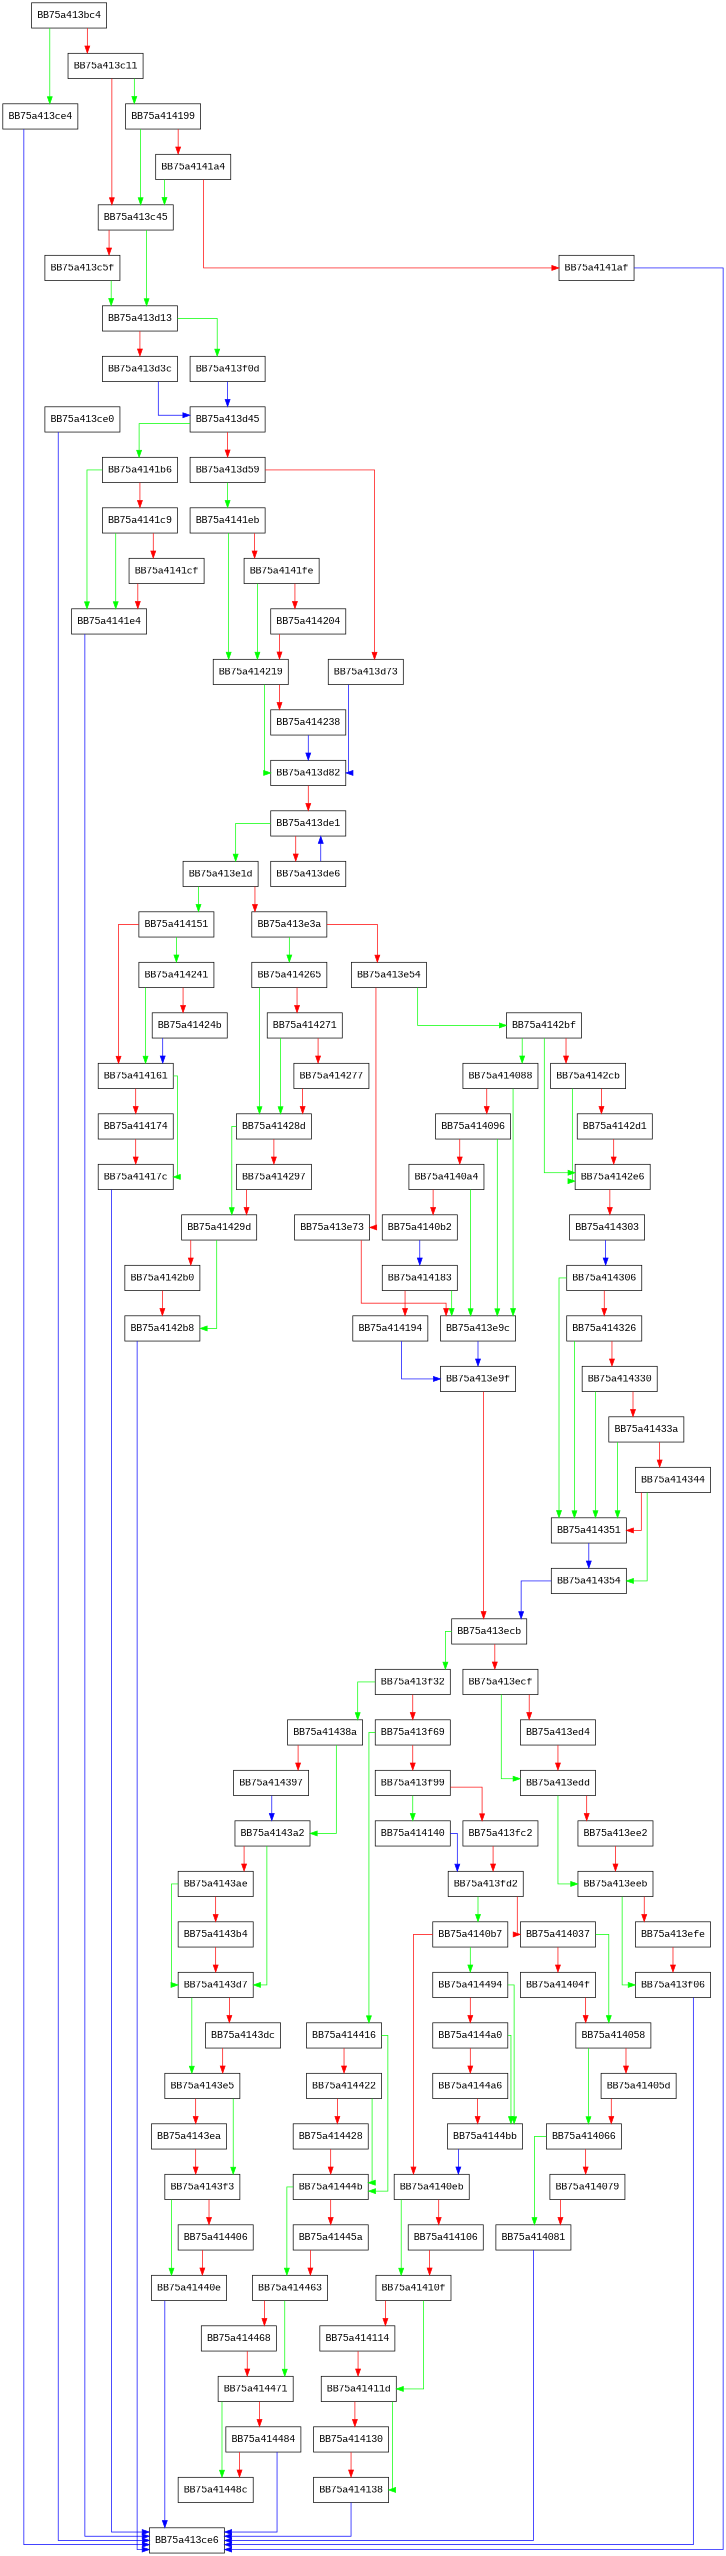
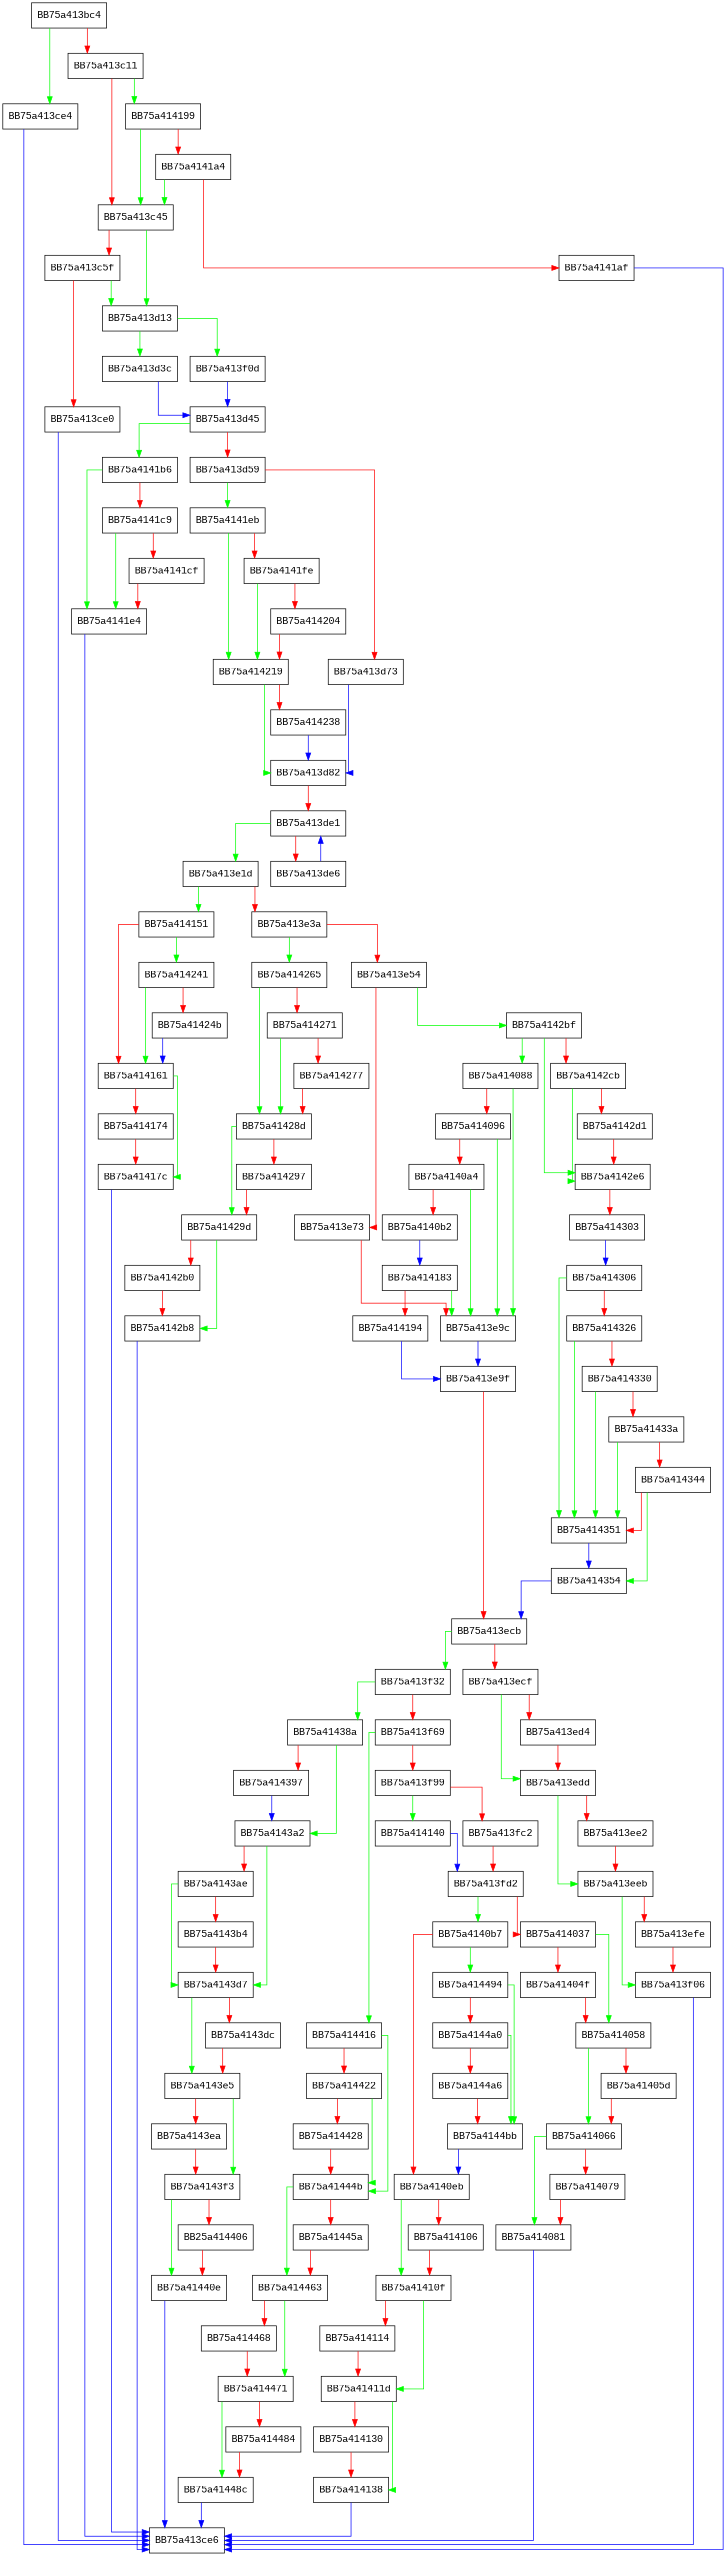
  digraph {
    fontname="Liberation Mono"
    splines=ortho
    node [fontname="Liberation Mono" shape=box]
    edge [color=red fontname="Liberation Mono"]
    BB75a413bc4
    BB75a413ce4
    BB75a413c11
    BB75a413ce6
    BB75a414199
    BB75a413c45
    BB75a4141a4
    BB75a413d13
    BB75a413c5f
    BB75a4141af
    BB75a413f0d
    BB75a413d3c
    BB75a413ce0
    BB75a413d45
    BB75a4141b6
    BB75a413d59
    BB75a4141e4
    BB75a4141c9
    BB75a4141eb
    BB75a413d73
    BB75a4141cf
    BB75a414219
    BB75a4141fe
    BB75a413d82
    BB75a414238
    BB75a414204
    BB75a413de1
    BB75a413e1d
    BB75a413de6
    BB75a414151
    BB75a413e3a
    BB75a414241
    BB75a414161
    BB75a414265
    BB75a413e54
    BB75a41424b
    BB75a41417c
    BB75a414174
    BB75a41428d
    BB75a414271
    BB75a4142bf
    BB75a413e73
    BB75a41429d
    BB75a414297
    BB75a414277
    BB75a4142e6
    BB75a4142cb
    BB75a414088
    BB75a413e9c
    BB75a414303
    BB75a4142d1
    BB75a414096
    BB75a413e9f
    BB75a4140a4
    BB75a413ecb
    BB75a413f32
    BB75a413ecf
    BB75a41438a
    BB75a413f69
    BB75a413edd
    BB75a413ed4
    BB75a4143a2
    BB75a414397
    BB75a414416
    BB75a413f99
    BB75a413eeb
    BB75a413ee2
    BB75a413f06
    BB75a413efe
    BB75a4143d7
    BB75a4143ae
    BB75a41444b
    BB75a414422
    BB75a414140
    BB75a413fc2
    BB75a414463
    BB75a41445a
    BB75a414428
    BB75a413fd2
    BB75a4140b7
    BB75a414037
    BB75a414494
    BB75a4140eb
    BB75a414058
    BB75a41404f
    BB75a4144bb
    BB75a4144a0
    BB75a41410f
    BB75a414106
    BB75a414066
    BB75a41405d
    BB75a414081
    BB75a414079
    BB75a4140b2
    BB75a414183
    BB75a414194
    BB75a4144a6
    BB75a41411d
    BB75a414114
    BB75a414138
    BB75a414130
    BB75a4142b8
    BB75a4142b0
    BB75a414306
    BB75a414351
    BB75a414326
    BB75a414354
    BB75a414330
    BB75a41433a
    BB75a414344
    BB75a4143e5
    BB75a4143dc
    BB75a4143b4
    BB75a4143f3
    BB75a4143ea
    BB75a41440e
-   BB75a414406
+   BB75a414406 [label=BB25a414406]
    BB75a414471
    BB75a414468
    BB75a41448c
    BB75a414484
    BB75a413bc4 -> BB75a413ce4 [color=green]
    BB75a413bc4 -> BB75a413c11
    BB75a413ce4 -> BB75a413ce6 [color=blue]
    BB75a413c11 -> BB75a414199 [color=green]
    BB75a413c11 -> BB75a413c45
    BB75a414199 -> BB75a413c45 [color=green]
    BB75a414199 -> BB75a4141a4
    BB75a413c45 -> BB75a413d13 [color=green]
    BB75a413c45 -> BB75a413c5f
    BB75a4141a4 -> BB75a413c45 [color=green]
    BB75a4141a4 -> BB75a4141af
    BB75a413d13 -> BB75a413f0d [color=green]
-   BB75a413d13 -> BB75a413d3c
+   BB75a413d13 -> BB75a413d3c [color=green]
    BB75a413c5f -> BB75a413d13 [color=green]
+   BB75a413c5f -> BB75a413ce0
    BB75a4141af -> BB75a413ce6 [color=blue]
    BB75a413f0d -> BB75a413d45 [color=blue]
    BB75a413d3c -> BB75a413d45 [color=blue]
    BB75a413ce0 -> BB75a413ce6 [color=blue]
    BB75a413d45 -> BB75a4141b6 [color=green]
    BB75a413d45 -> BB75a413d59
    BB75a4141b6 -> BB75a4141e4 [color=green]
    BB75a4141b6 -> BB75a4141c9
    BB75a413d59 -> BB75a4141eb [color=green]
    BB75a413d59 -> BB75a413d73
    BB75a4141e4 -> BB75a413ce6 [color=blue]
    BB75a4141c9 -> BB75a4141e4 [color=green]
    BB75a4141c9 -> BB75a4141cf
    BB75a4141eb -> BB75a414219 [color=green]
    BB75a4141eb -> BB75a4141fe
    BB75a413d73 -> BB75a413d82 [color=blue]
    BB75a4141cf -> BB75a4141e4
    BB75a414219 -> BB75a413d82 [color=green]
    BB75a414219 -> BB75a414238
    BB75a4141fe -> BB75a414219 [color=green]
    BB75a4141fe -> BB75a414204
    BB75a413d82 -> BB75a413de1
    BB75a414238 -> BB75a413d82 [color=blue]
    BB75a414204 -> BB75a414219
    BB75a413de1 -> BB75a413e1d [color=green]
    BB75a413de1 -> BB75a413de6
    BB75a413e1d -> BB75a414151 [color=green]
    BB75a413e1d -> BB75a413e3a
    BB75a413de6 -> BB75a413de1 [color=blue]
    BB75a414151 -> BB75a414241 [color=green]
    BB75a414151 -> BB75a414161
    BB75a413e3a -> BB75a414265 [color=green]
    BB75a413e3a -> BB75a413e54
    BB75a414241 -> BB75a414161 [color=green]
    BB75a414241 -> BB75a41424b
    BB75a414161 -> BB75a41417c [color=green]
    BB75a414161 -> BB75a414174
    BB75a414265 -> BB75a41428d [color=green]
    BB75a414265 -> BB75a414271
    BB75a413e54 -> BB75a4142bf [color=green]
    BB75a413e54 -> BB75a413e73
    BB75a41424b -> BB75a414161 [color=blue]
    BB75a41417c -> BB75a413ce6 [color=blue]
    BB75a414174 -> BB75a41417c
    BB75a41428d -> BB75a41429d [color=green]
    BB75a41428d -> BB75a414297
    BB75a414271 -> BB75a41428d [color=green]
    BB75a414271 -> BB75a414277
    BB75a4142bf -> BB75a4142e6 [color=green]
    BB75a4142bf -> BB75a4142cb
    BB75a4142bf -> BB75a414088 [color=green]
    BB75a413e73 -> BB75a413e9c
    BB75a41429d -> BB75a4142b8 [color=green]
    BB75a41429d -> BB75a4142b0
    BB75a414297 -> BB75a41429d
    BB75a414277 -> BB75a41428d
    BB75a4142e6 -> BB75a414303
    BB75a4142cb -> BB75a4142e6 [color=green]
    BB75a4142cb -> BB75a4142d1
    BB75a414088 -> BB75a413e9c [color=green]
    BB75a414088 -> BB75a414096
    BB75a413e9c -> BB75a413e9f [color=blue]
    BB75a414303 -> BB75a414306 [color=blue]
    BB75a4142d1 -> BB75a4142e6
    BB75a414096 -> BB75a413e9c [color=green]
    BB75a414096 -> BB75a4140a4
    BB75a413e9f -> BB75a413ecb
    BB75a4140a4 -> BB75a413e9c [color=green]
    BB75a4140a4 -> BB75a4140b2
    BB75a413ecb -> BB75a413f32 [color=green]
    BB75a413ecb -> BB75a413ecf
    BB75a413f32 -> BB75a41438a [color=green]
    BB75a413f32 -> BB75a413f69
    BB75a413ecf -> BB75a413edd [color=green]
    BB75a413ecf -> BB75a413ed4
    BB75a41438a -> BB75a4143a2 [color=green]
    BB75a41438a -> BB75a414397
    BB75a413f69 -> BB75a414416 [color=green]
    BB75a413f69 -> BB75a413f99
    BB75a413edd -> BB75a413eeb [color=green]
    BB75a413edd -> BB75a413ee2
    BB75a413ed4 -> BB75a413edd
    BB75a4143a2 -> BB75a4143d7 [color=green]
    BB75a4143a2 -> BB75a4143ae
    BB75a414397 -> BB75a4143a2 [color=blue]
    BB75a414416 -> BB75a41444b [color=green]
    BB75a414416 -> BB75a414422
    BB75a413f99 -> BB75a414140 [color=green]
    BB75a413f99 -> BB75a413fc2
    BB75a413eeb -> BB75a413f06 [color=green]
    BB75a413eeb -> BB75a413efe
    BB75a413ee2 -> BB75a413eeb
    BB75a413f06 -> BB75a413ce6 [color=blue]
    BB75a413efe -> BB75a413f06
    BB75a4143d7 -> BB75a4143e5 [color=green]
    BB75a4143d7 -> BB75a4143dc
    BB75a4143ae -> BB75a4143d7 [color=green]
    BB75a4143ae -> BB75a4143b4
    BB75a41444b -> BB75a414463 [color=green]
    BB75a41444b -> BB75a41445a
    BB75a414422 -> BB75a41444b [color=green]
    BB75a414422 -> BB75a414428
    BB75a414140 -> BB75a413fd2 [color=blue]
    BB75a413fc2 -> BB75a413fd2
    BB75a414463 -> BB75a414471 [color=green]
    BB75a414463 -> BB75a414468
    BB75a41445a -> BB75a414463
    BB75a414428 -> BB75a41444b
    BB75a413fd2 -> BB75a4140b7 [color=green]
    BB75a413fd2 -> BB75a414037
    BB75a4140b7 -> BB75a414494 [color=green]
    BB75a4140b7 -> BB75a4140eb
    BB75a414037 -> BB75a414058 [color=green]
    BB75a414037 -> BB75a41404f
    BB75a414494 -> BB75a4144bb [color=green]
    BB75a414494 -> BB75a4144a0
    BB75a4140eb -> BB75a41410f [color=green]
    BB75a4140eb -> BB75a414106
    BB75a414058 -> BB75a414066 [color=green]
    BB75a414058 -> BB75a41405d
    BB75a41404f -> BB75a414058
    BB75a4144bb -> BB75a4140eb [color=blue]
    BB75a4144a0 -> BB75a4144bb [color=green]
    BB75a4144a0 -> BB75a4144a6
    BB75a41410f -> BB75a41411d [color=green]
    BB75a41410f -> BB75a414114
    BB75a414106 -> BB75a41410f
    BB75a414066 -> BB75a414081 [color=green]
    BB75a414066 -> BB75a414079
    BB75a41405d -> BB75a414066
    BB75a414081 -> BB75a413ce6 [color=blue]
    BB75a414079 -> BB75a414081
    BB75a4140b2 -> BB75a414183 [color=blue]
    BB75a414183 -> BB75a413e9c [color=green]
    BB75a414183 -> BB75a414194
    BB75a414194 -> BB75a413e9f [color=blue]
    BB75a4144a6 -> BB75a4144bb
    BB75a41411d -> BB75a414138 [color=green]
    BB75a41411d -> BB75a414130
    BB75a414114 -> BB75a41411d
    BB75a414138 -> BB75a413ce6 [color=blue]
    BB75a414130 -> BB75a414138
    BB75a4142b8 -> BB75a413ce6 [color=blue]
    BB75a4142b0 -> BB75a4142b8
    BB75a414306 -> BB75a414351 [color=green]
    BB75a414306 -> BB75a414326
    BB75a414351 -> BB75a414354 [color=blue]
    BB75a414326 -> BB75a414351 [color=green]
    BB75a414326 -> BB75a414330
    BB75a414354 -> BB75a413ecb [color=blue]
    BB75a414330 -> BB75a414351 [color=green]
    BB75a414330 -> BB75a41433a
    BB75a41433a -> BB75a414351 [color=green]
    BB75a41433a -> BB75a414344
    BB75a414344 -> BB75a414351
    BB75a414344 -> BB75a414354 [color=green]
    BB75a4143e5 -> BB75a4143f3 [color=green]
    BB75a4143e5 -> BB75a4143ea
    BB75a4143dc -> BB75a4143e5
    BB75a4143b4 -> BB75a4143d7
    BB75a4143f3 -> BB75a41440e [color=green]
    BB75a4143f3 -> BB75a414406
    BB75a4143ea -> BB75a4143f3
    BB75a41440e -> BB75a413ce6 [color=blue]
    BB75a414406 -> BB75a41440e
    BB75a414471 -> BB75a41448c [color=green]
    BB75a414471 -> BB75a414484
    BB75a414468 -> BB75a414471
-   BB75a414484 -> BB75a413ce6 [color=blue]
+   BB75a41448c -> BB75a413ce6 [color=blue]
    BB75a414484 -> BB75a41448c
  }
